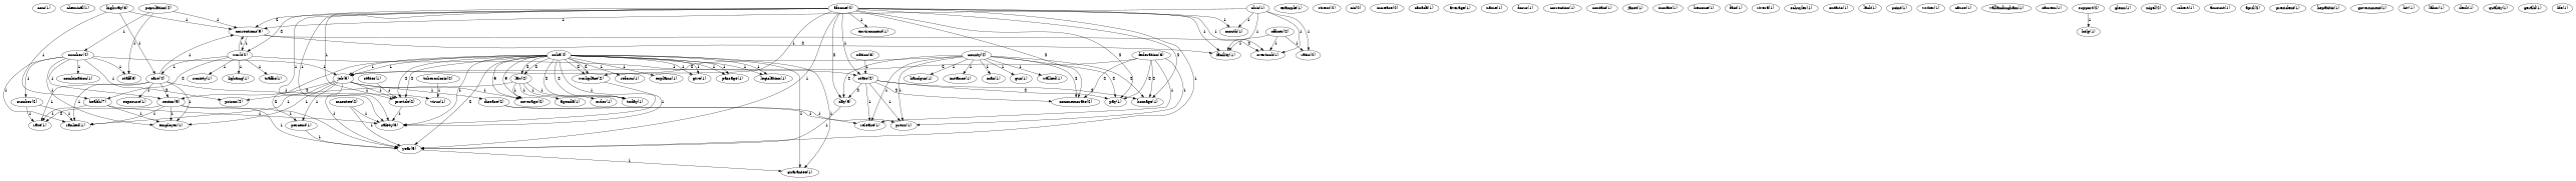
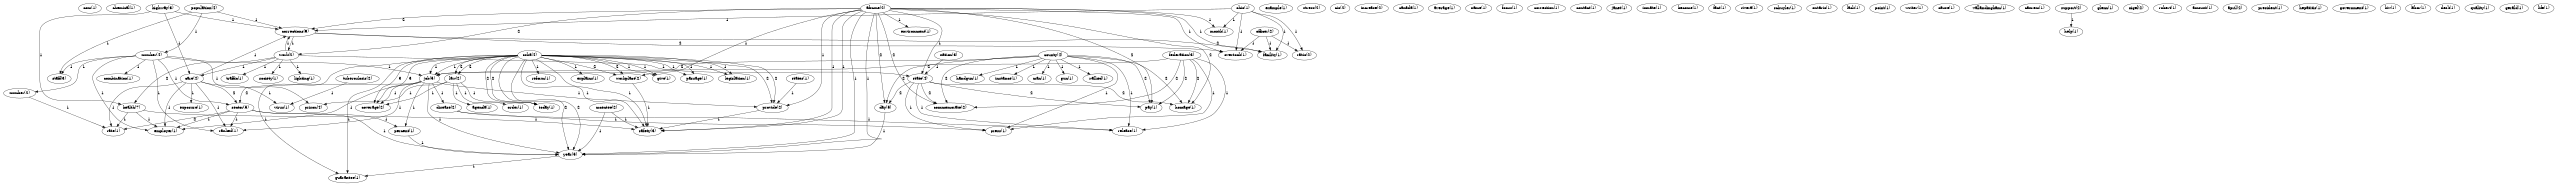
  digraph {
    n1 [label="com(1)"]
    n2 [label="chemical(1)"]
    n3 [label="federation(3)"]
    n4 [label="job(5)"]
    n5 [label="press(1)"]
    n6 [label="pay(1)"]
    n7 [label="homage(1)"]
    n8 [label="commemorate(2)"]
    n9 [label="release(1)"]
    n10 [label="provide(2)"]
    n11 [label="sector(5)"]
    n12 [label="ranked(1)"]
    n13 [label="employer(1)"]
    n14 [label="coverage(2)"]
    n15 [label="year(5)"]
    n16 [label="disease(2)"]
    n17 [label="percent(1)"]
    n18 [label="safety(3)"]
    n19 [label="rate(1)"]
    n20 [label="guarantee(1)"]
    n21 [label="population(4)"]
    n22 [label="number(4)"]
    n23 [label="staff(3)"]
    n24 [label="corrections(9)"]
    n25 [label="combination(1)"]
    n26 [label="number(2)"]
    n27 [label="prison(4)"]
    n28 [label="work(2)"]
    n29 [label="facility(1)"]
    n30 [label="overtook(1)"]
    n31 [label="state(4)"]
    n32 [label="lighting(1)"]
    n33 [label="traffic(1)"]
    n34 [label="society(1)"]
    n35 [label="care(4)"]
    n36 [label="health(7)"]
    n37 [label="states(1)"]
    n38 [label="example(1)"]
    n39 [label="stress(2)"]
    n40 [label="cio(2)"]
    n41 [label="osha(4)"]
    n42 [label="reform(1)"]
    n43 [label="explains(1)"]
    n44 [label="law(2)"]
    n45 [label="workplace(2)"]
    n46 [label="give(1)"]
    n47 [label="passage(1)"]
    n48 [label="today(1)"]
    n49 [label="legislation(1)"]
    n50 [label="agenda(1)"]
    n51 [label="order(1)"]
    n52 [label="increase(2)"]
    n53 [label="nation(3)"]
    n54 [label="day(5)"]
    n55 [label="canada(1)"]
    n56 [label="average(1)"]
    n57 [label="name(1)"]
    n58 [label="focus(1)"]
    n59 [label="correction(1)"]
    n60 [label="contact(1)"]
    n61 [label="janet(1)"]
    n62 [label="virus(1)"]
    n63 [label="exposure(1)"]
    n64 [label="county(4)"]
    n65 [label="handgun(1)"]
    n66 [label="instance(1)"]
    n67 [label="man(1)"]
    n68 [label="gun(1)"]
    n69 [label="walked(1)"]
    n70 [label="inmate(1)"]
    n71 [label="ohio(1)"]
    n72 [label="ratio(2)"]
    n73 [label="month(1)"]
    n74 [label="become(1)"]
    n75 [label="fact(1)"]
    n76 [label="highway(3)"]
    n77 [label="officer(2)"]
    n78 [label="tuberculosis(2)"]
    n79 [label="rivera(1)"]
    n80 [label="afscme(2)"]
    n81 [label="environment(1)"]
    n82 [label="schuyler(1)"]
    n83 [label="ontario(1)"]
    n84 [label="lack(1)"]
    n85 [label="point(1)"]
    n86 [label="writer(1)"]
    n87 [label="cause(1)"]
    n88 [label="vallandingham(1)"]
    n89 [label="canrem(1)"]
    n90 [label="support(2)"]
    n91 [label="help(1)"]
    n92 [label="glenn(1)"]
    n93 [label="nigel(2)"]
    n94 [label="mcentee(2)"]
    n95 [label="robert(1)"]
    n96 [label="amount(1)"]
    n97 [label="april(2)"]
    n98 [label="president(1)"]
    n99 [label="hepatitis(1)"]
    n100 [label="government(1)"]
    n101 [label="hiv(1)"]
    n102 [label="labor(1)"]
    n103 [label="desk(1)"]
    n104 [label="quality(1)"]
    n105 [label="gerald(1)"]
    n106 [label="life(1)"]
    n3 -> n4 [label=2]
    n3 -> n5 [label=1]
    n3 -> n6 [label=2]
    n3 -> n7 [label=2]
    n3 -> n8 [label=2]
    n3 -> n9 [label=1]
    n4 -> n10 [label=1]
    n4 -> n11 [label=2]
    n4 -> n12 [label=1]
    n4 -> n13 [label=1]
    n4 -> n14 [label=1]
    n4 -> n15 [label=1]
    n4 -> n16 [label=1]
    n4 -> n17 [label=1]
    n10 -> n18 [label=1]
    n11 -> n12 [label=1]
    n11 -> n13 [label=1]
    n11 -> n15 [label=1]
    n11 -> n17 [label=1]
    n11 -> n19 [label=2]
    n15 -> n20 [label=1]
    n16 -> n5 [label=1]
    n16 -> n9 [label=1]
    n17 -> n15 [label=1]
    n21 -> n22 [label=1]
    n21 -> n23 [label=1]
    n21 -> n24 [label=1]
    n22 -> n4 [label=1]
    n22 -> n11 [label=1]
    n22 -> n12 [label=1]
    n22 -> n13 [label=1]
    n22 -> n23 [label=1]
    n22 -> n25 [label=1]
    n22 -> n26 [label=1]
    n22 -> n27 [label=1]
    n24 -> n28 [label=1]
    n24 -> n29 [label=2]
    n24 -> n30 [label=2]
-   n26 -> n12 [label=1]
    n26 -> n19 [label=1]
    n28 -> n24 [label=1]
    n28 -> n31 [label=1]
    n28 -> n32 [label=1]
    n28 -> n33 [label=1]
    n28 -> n34 [label=1]
    n28 -> n35 [label=1]
    n28 -> n36 [label=2]
    n31 -> n5 [label=1]
    n31 -> n6 [label=2]
    n31 -> n7 [label=2]
    n31 -> n8 [label=2]
    n31 -> n9 [label=1]
    n31 -> n54 [label=2]
    n35 -> n11 [label=2]
    n35 -> n12 [label=1]
    n35 -> n13 [label=1]
    n35 -> n19 [label=1]
    n35 -> n24 [label=1]
    n35 -> n62 [label=1]
    n35 -> n63 [label=1]
    n36 -> n13 [label=1]
    n36 -> n18 [label=1]
    n36 -> n19 [label=1]
    n37 -> n10 [label=1]
    n41 -> n4 [label=1]
    n41 -> n4 [label=1]
    n41 -> n10 [label=2]
    n41 -> n10 [label=2]
    n41 -> n14 [label=3]
    n41 -> n14 [label=3]
    n41 -> n15 [label=2]
    n41 -> n15 [label=2]
    n41 -> n18 [label=1]
    n41 -> n18 [label=1]
    n41 -> n20 [label=1]
    n41 -> n20 [label=1]
    n41 -> n42 [label=1]
    n41 -> n43 [label=1]
    n41 -> n44 [label=2]
    n41 -> n44 [label=2]
    n41 -> n45 [label=2]
    n41 -> n45 [label=2]
    n41 -> n46 [label=1]
    n41 -> n46 [label=1]
    n41 -> n47 [label=1]
    n41 -> n47 [label=1]
    n41 -> n48 [label=2]
    n41 -> n48 [label=2]
    n41 -> n49 [label=1]
    n41 -> n49 [label=1]
    n44 -> n14 [label=1]
    n44 -> n27 [label=1]
    n44 -> n48 [label=1]
    n44 -> n50 [label=1]
    n44 -> n51 [label=1]
    n45 -> n18 [label=1]
    n53 -> n31 [label=1]
    n54 -> n15 [label=1]
    n64 -> n4 [label=2]
    n64 -> n5 [label=1]
    n64 -> n6 [label=2]
    n64 -> n7 [label=2]
    n64 -> n8 [label=2]
    n64 -> n9 [label=1]
    n64 -> n54 [label=2]
    n64 -> n65 [label=1]
    n64 -> n66 [label=1]
    n64 -> n67 [label=1]
    n64 -> n68 [label=1]
    n64 -> n69 [label=1]
    n71 -> n24 [label=1]
    n71 -> n29 [label=1]
    n71 -> n30 [label=1]
    n71 -> n72 [label=1]
    n71 -> n73 [label=1]
    n76 -> n24 [label=1]
    n76 -> n35 [label=1]
    n76 -> n36 [label=1]
    n77 -> n29 [label=1]
    n77 -> n30 [label=1]
    n77 -> n72 [label=1]
    n78 -> n62 [label=1]
    n80 -> n6 [label=2]
    n80 -> n7 [label=2]
    n80 -> n8 [label=2]
    n80 -> n10 [label=1]
    n80 -> n15 [label=1]
    n80 -> n15 [label=1]
    n80 -> n18 [label=1]
    n80 -> n18 [label=1]
    n80 -> n24 [label=2]
    n80 -> n28 [label=2]
    n80 -> n29 [label=1]
    n80 -> n30 [label=1]
    n80 -> n31 [label=1]
    n80 -> n45 [label=1]
    n80 -> n54 [label=2]
    n80 -> n73 [label=1]
    n80 -> n81 [label=1]
    n90 -> n91 [label=1]
    n94 -> n15 [label=1]
    n94 -> n18 [label=1]
  }
